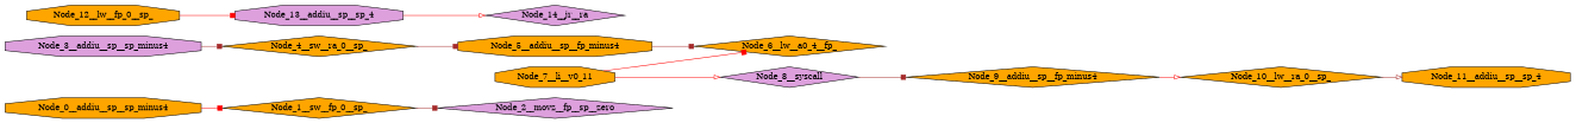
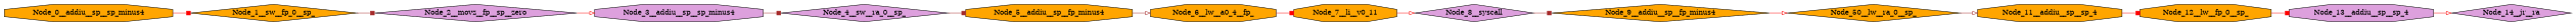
  digraph {
    rankdir=LR
    node [fillcolor=orange shape=diamond style=filled]
    edge [arrowhead=box color=red]
    n1 [label=Node_0__addiu__sp__sp_minus4 shape=octagon]
    n2 [label=Node_1__sw__fp_0__sp_]
    n3 [fillcolor=plum label=Node_2__movz__fp__sp__zero]
    n4 [fillcolor=plum label=Node_3__addiu__sp__sp_minus4 shape=octagon]
-   n5 [label=Node_4__sw__ra_0__sp_]
+   n5 [fillcolor=plum label=Node_4__sw__ra_0__sp_]
    n6 [label=Node_5__addiu__sp__fp_minus4 shape=octagon]
-   n7 [label=Node_6__lw__a0_4__fp_]
+   n7 [label=Node_6__lw__a0_4__fp_ shape=octagon]
    n8 [label=Node_7__li__v0_11 shape=octagon]
    n9 [fillcolor=plum label=Node_8__syscall]
    n10 [label=Node_9__addiu__sp__fp_minus4]
-   n11 [label=Node_10__lw__ra_0__sp_]
+   n11 [label=Node_50__lw__ra_0__sp_]
    n12 [label=Node_11__addiu__sp__sp_4 shape=octagon]
    n13 [label=Node_12__lw__fp_0__sp_ shape=octagon]
    n14 [fillcolor=plum label=Node_13__addiu__sp__sp_4 shape=octagon]
    n15 [fillcolor=plum label=Node_14__jr__ra]
    n1 -> n2
    n2 -> n3 [color=brown]
+   n3 -> n4 [arrowhead=onormal]
    n4 -> n5 [color=brown]
    n5 -> n6 [color=brown]
-   n6 -> n7 [color=brown]
-   n8 -> n7
+   n6 -> n7 [arrowhead=onormal color=brown]
+   n7 -> n8
    n8 -> n9 [arrowhead=onormal]
    n9 -> n10 [color=brown]
    n10 -> n11 [arrowhead=onormal]
    n11 -> n12 [arrowhead=onormal color=brown]
+   n12 -> n13
    n13 -> n14
    n14 -> n15 [arrowhead=onormal]
  }
